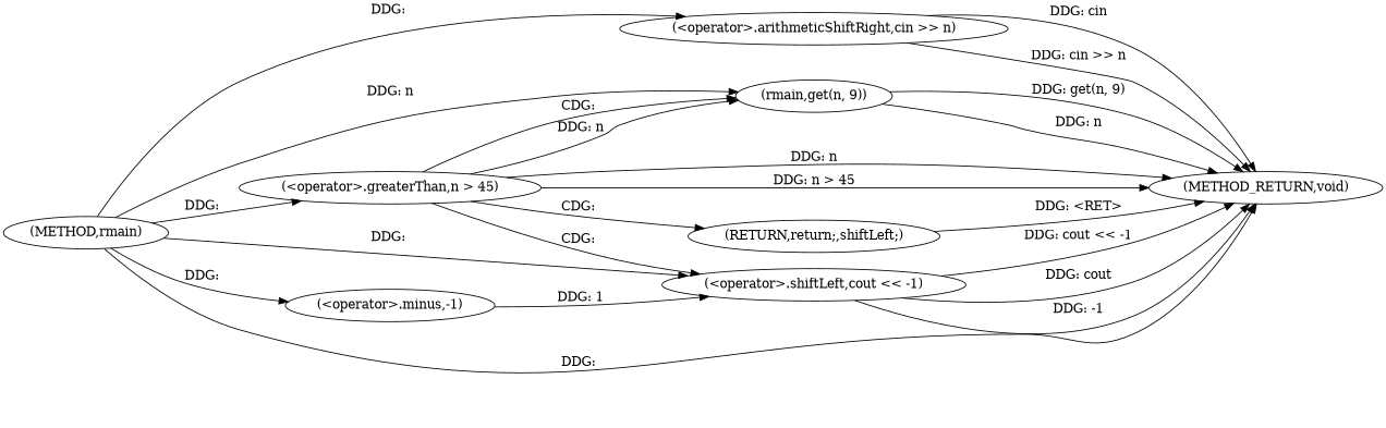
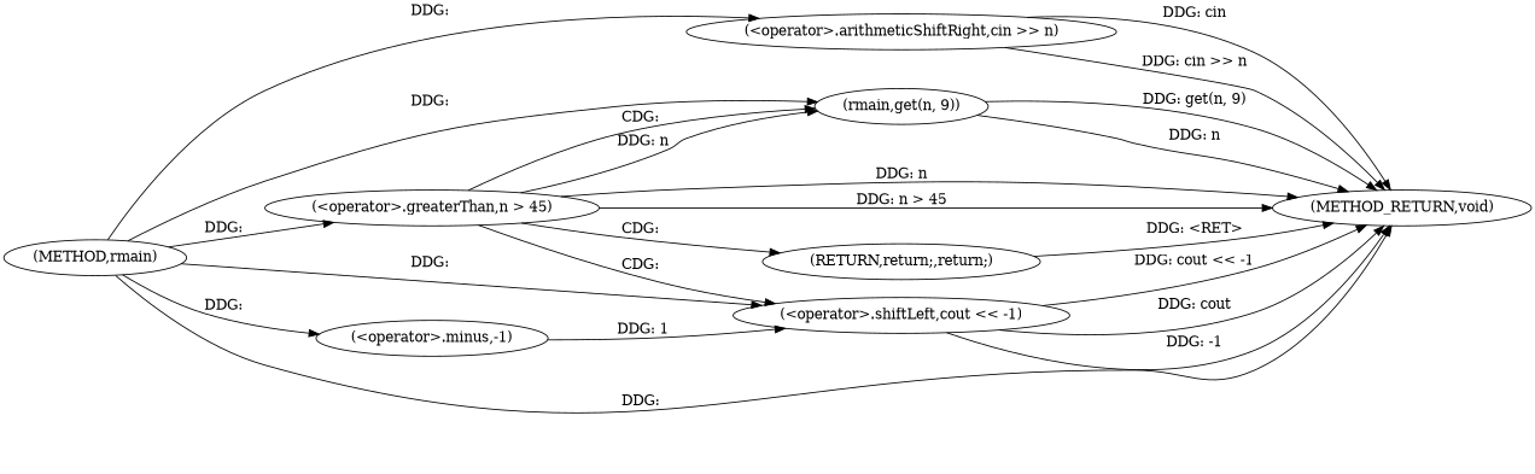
  digraph {
    rankdir=LR
    n1 [label="(METHOD,rmain)"]
    n2 [label="(<operator>.arithmeticShiftRight,cin >> n)"]
    n3 [label="(rmain,get(n, 9))"]
    n4 [label="(<operator>.greaterThan,n > 45)"]
    n5 [label="(<operator>.shiftLeft,cout << -1)"]
    n6 [label="(<operator>.minus,-1)"]
    n7 [label="(METHOD_RETURN,void)"]
-   n8 [label="(RETURN,return;,shiftLeft;)"]
+   n8 [label="(RETURN,return;,return;)"]
    n1 -> n2 [label="DDG: "]
-   n1 -> n3 [label="DDG: n"]
+   n1 -> n3 [label="DDG: "]
    n1 -> n4 [label="DDG: "]
    n1 -> n5 [label="DDG: "]
    n1 -> n6 [label="DDG: "]
    n1 -> n7 [label="DDG: "]
    n2 -> n7 [label="DDG: cin >> n"]
    n2 -> n7 [label="DDG: cin"]
    n3 -> n7 [label="DDG: n"]
    n3 -> n7 [label="DDG: get(n, 9)"]
    n4 -> n3 [label="DDG: n"]
    n4 -> n3 [label="CDG: "]
    n4 -> n5 [label="CDG: "]
    n4 -> n7 [label="DDG: n"]
    n4 -> n7 [label="DDG: n > 45"]
    n4 -> n8 [label="CDG: "]
    n5 -> n7 [label="DDG: -1"]
    n5 -> n7 [label="DDG: cout << -1"]
    n5 -> n7 [label="DDG: cout"]
    n6 -> n5 [label="DDG: 1"]
    n8 -> n7 [label="DDG: <RET>"]
  }
